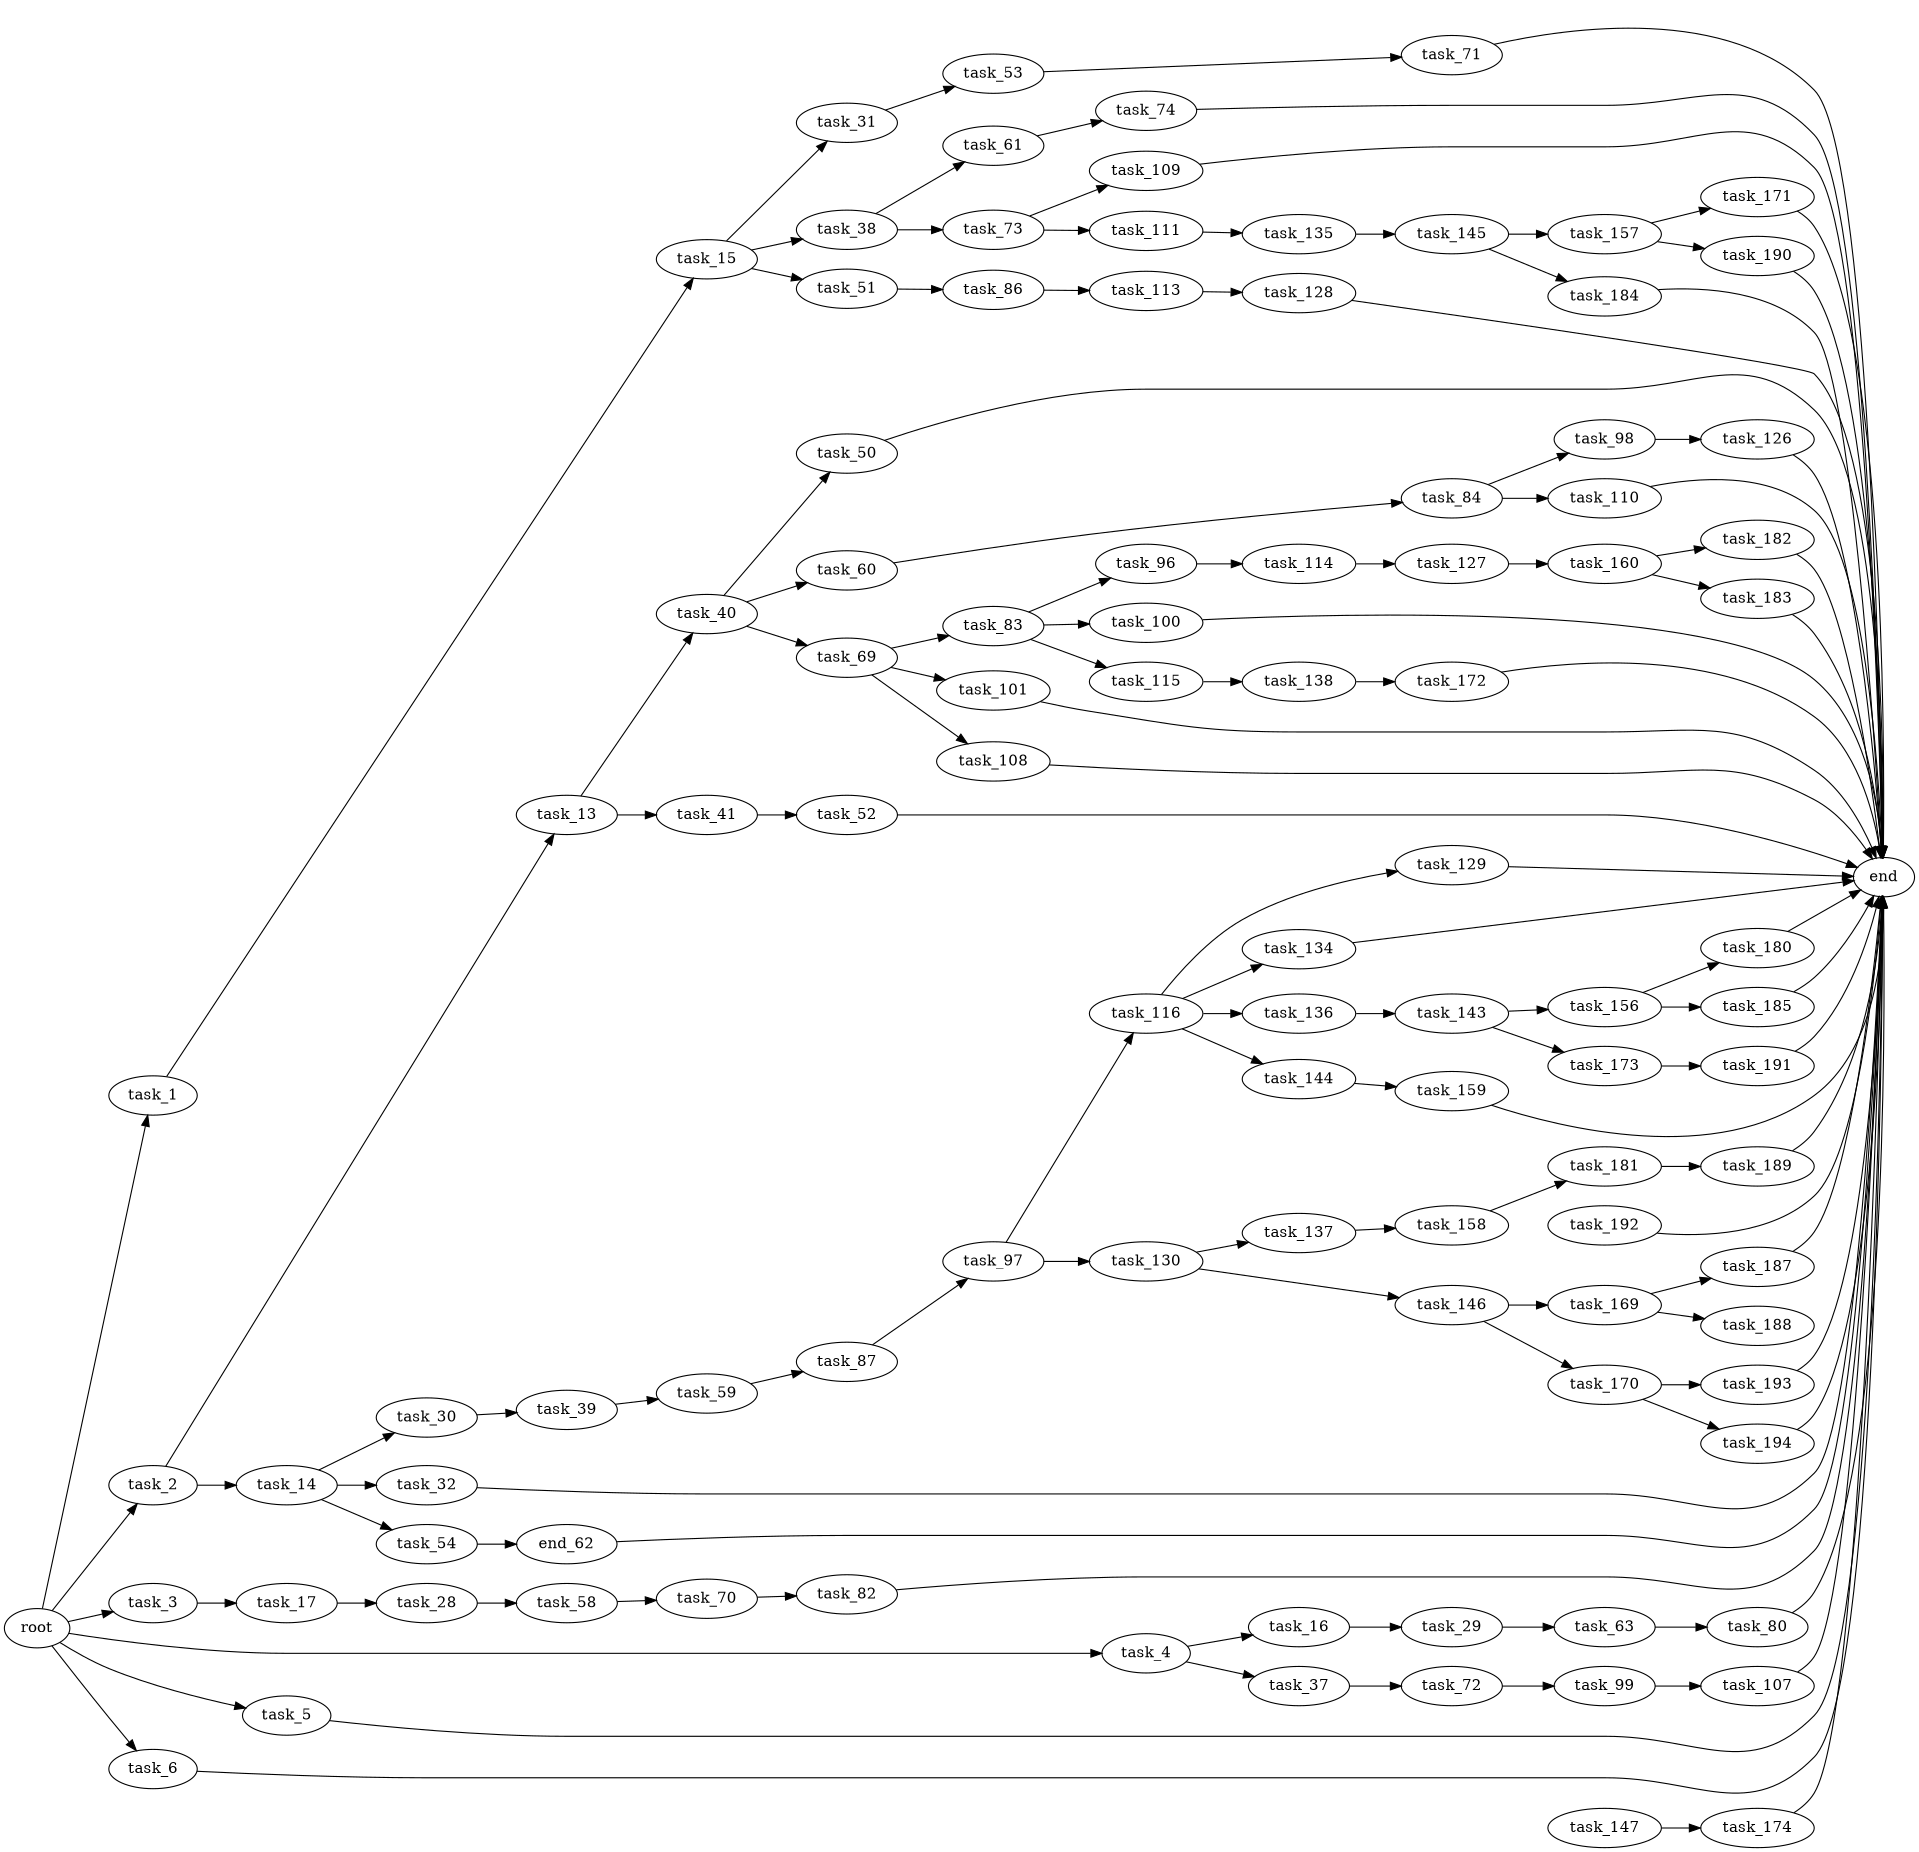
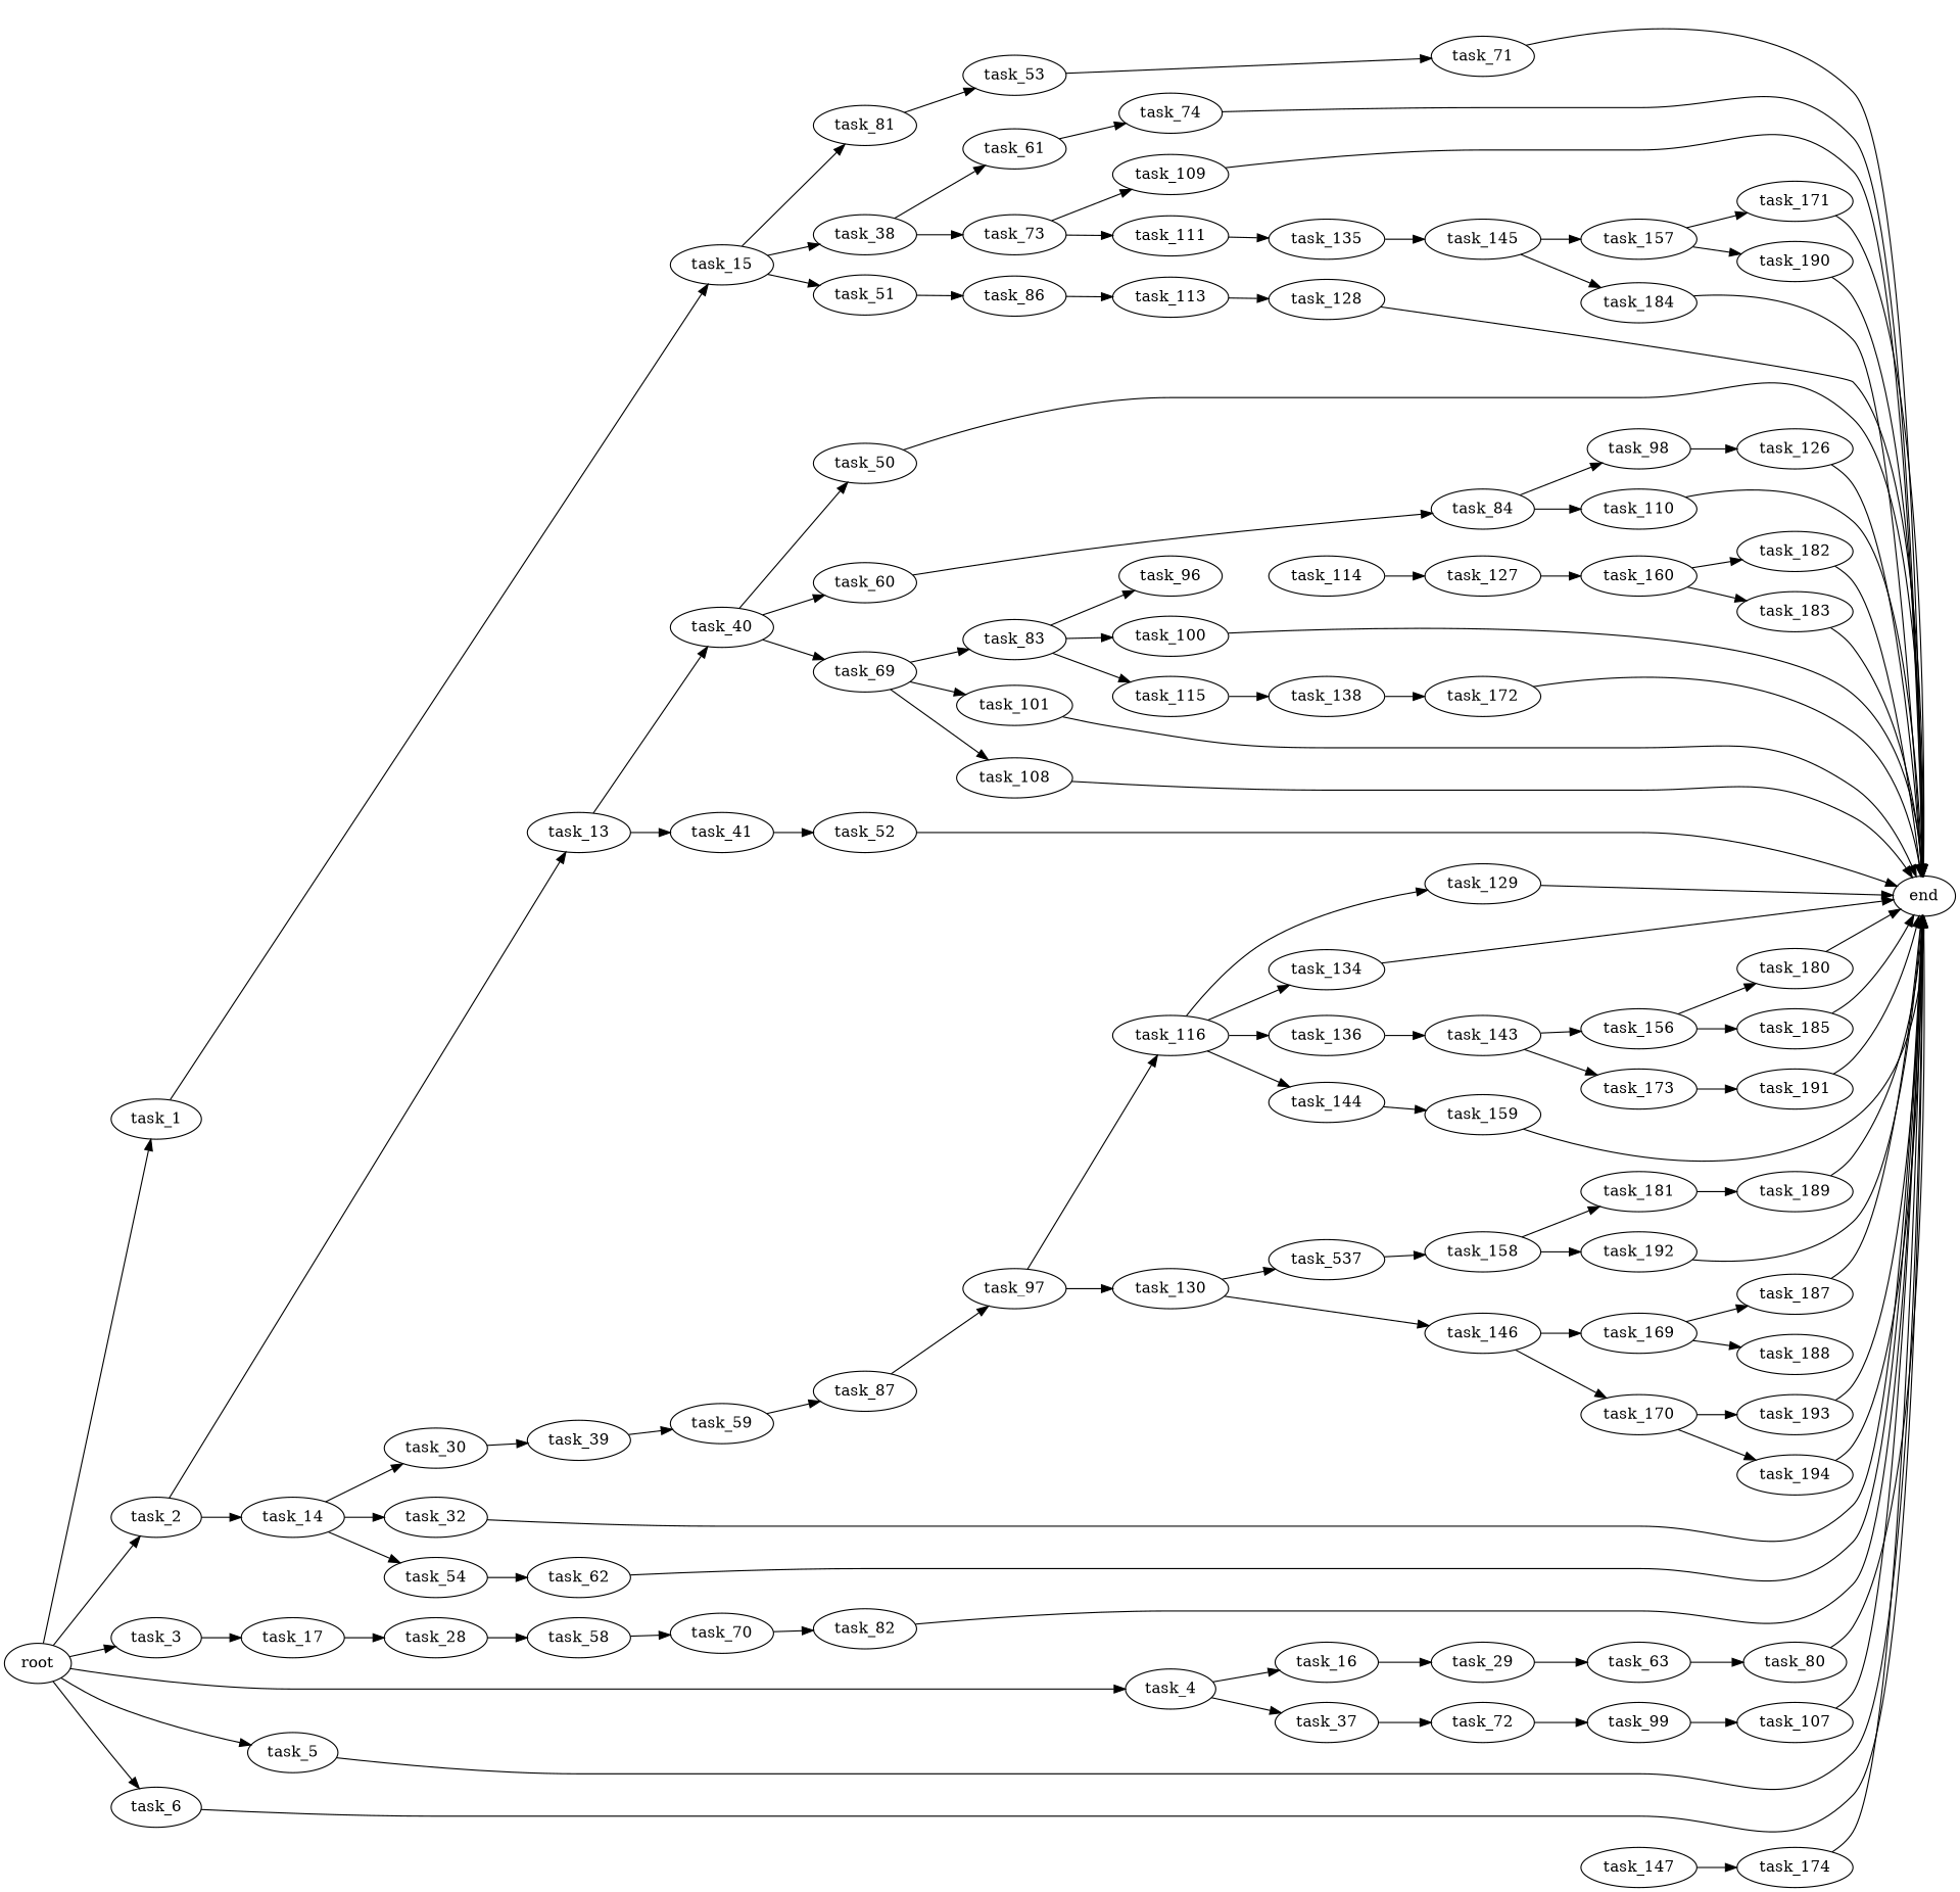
  digraph {
    rankdir=LR
    root
    task_1
    task_2
    task_3
    task_4
    task_5
    task_6
    task_15
    task_13
    task_14
    task_17
    task_16
    task_37
    end
-   task_31
+   task_31 [label=task_81]
    task_38
    task_51
    task_40
    task_41
    task_30
    task_32
    task_54
    task_28
    task_29
    task_72
    task_50
    task_60
    task_69
    task_52
    task_39
-   task_62 [label=end_62]
+   task_62
    task_53
    task_61
    task_73
    task_86
    task_63
    task_58
    task_70
    n39 [label=task_80]
    task_59
    task_71
    task_99
    task_74
    task_109
    task_111
    task_87
    task_84
    task_83
    task_101
    task_108
    task_113
    task_82
    task_97
    task_98
    task_110
    task_96
    task_100
    task_115
    task_107
    task_135
    task_114
    task_138
    task_126
    task_128
    task_116
    task_130
    task_127
    task_129
    task_134
    task_136
    task_144
-   task_137
+   task_137 [label=task_537]
    task_146
    task_145
    task_160
    task_172
    task_143
    task_159
    task_147
    task_174
    task_182
    task_183
    task_158
    task_169
    task_170
    task_157
    task_184
    task_156
    task_173
    task_181
    task_192
    task_180
    task_185
    task_191
    task_171
    task_190
    task_187
    task_188
    task_193
    task_194
    task_189
    root -> task_1
    root -> task_2
    root -> task_3
    root -> task_4
    root -> task_5
    root -> task_6
    task_1 -> task_15
    task_2 -> task_13
    task_2 -> task_14
    task_3 -> task_17
    task_4 -> task_16
    task_4 -> task_37
    task_5 -> end
    task_6 -> end
    task_15 -> task_31
    task_15 -> task_38
    task_15 -> task_51
    task_13 -> task_40
    task_13 -> task_41
    task_14 -> task_30
    task_14 -> task_32
    task_14 -> task_54
    task_17 -> task_28
    task_16 -> task_29
    task_37 -> task_72
    task_31 -> task_53
    task_38 -> task_61
    task_38 -> task_73
    task_51 -> task_86
    task_40 -> task_50
    task_40 -> task_60
    task_40 -> task_69
    task_41 -> task_52
    task_30 -> task_39
    task_32 -> end
    task_54 -> task_62
    task_28 -> task_58
    task_29 -> task_63
    task_72 -> task_99
    task_50 -> end
    task_60 -> task_84
    task_69 -> task_83
    task_69 -> task_101
    task_69 -> task_108
    task_52 -> end
    task_39 -> task_59
    task_62 -> end
    task_53 -> task_71
    task_61 -> task_74
    task_73 -> task_109
    task_73 -> task_111
    task_86 -> task_113
    task_63 -> n39
    task_58 -> task_70
    task_70 -> task_82
    n39 -> end
    task_59 -> task_87
    task_71 -> end
    task_99 -> task_107
    task_74 -> end
    task_109 -> end
    task_111 -> task_135
    task_87 -> task_97
    task_84 -> task_98
    task_84 -> task_110
    task_83 -> task_96
    task_83 -> task_100
    task_83 -> task_115
    task_101 -> end
    task_108 -> end
    task_113 -> task_128
    task_82 -> end
    task_97 -> task_116
    task_97 -> task_130
    task_98 -> task_126
    task_110 -> end
-   task_96 -> task_114
    task_100 -> end
    task_115 -> task_138
    task_107 -> end
    task_135 -> task_145
    task_114 -> task_127
    task_138 -> task_172
    task_126 -> end
    task_128 -> end
    task_116 -> task_129
    task_116 -> task_134
    task_116 -> task_136
    task_116 -> task_144
    task_130 -> task_137
    task_130 -> task_146
    task_127 -> task_160
    task_129 -> end
    task_134 -> end
    task_136 -> task_143
    task_144 -> task_159
    task_137 -> task_158
    task_146 -> task_169
    task_146 -> task_170
    task_145 -> task_157
    task_145 -> task_184
    task_160 -> task_182
    task_160 -> task_183
    task_172 -> end
    task_143 -> task_156
    task_143 -> task_173
    task_159 -> end
    task_147 -> task_174
    task_174 -> end
    task_182 -> end
    task_183 -> end
    task_158 -> task_181
+   task_158 -> task_192
    task_169 -> task_187
    task_169 -> task_188
    task_170 -> task_193
    task_170 -> task_194
    task_157 -> task_171
    task_157 -> task_190
    task_184 -> end
    task_156 -> task_180
    task_156 -> task_185
    task_173 -> task_191
    task_181 -> task_189
    task_192 -> end
    task_180 -> end
    task_185 -> end
    task_191 -> end
    task_171 -> end
    task_190 -> end
    task_187 -> end
    task_193 -> end
    task_194 -> end
    task_189 -> end
  }
